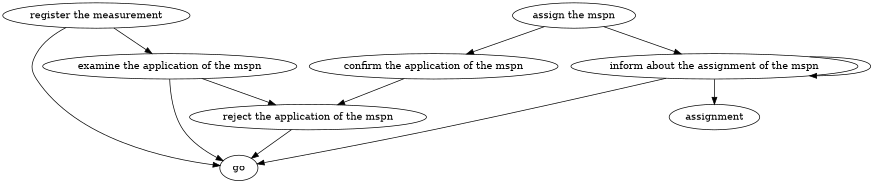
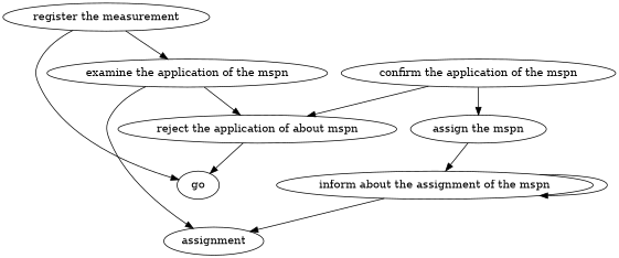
  digraph {
    edge [attrs="{'type': 'flow', 'label': 'flow'}"]
    "register the measurement" [attrs="{'type': 'Activity', 'label': 'register the measurement'}"]
    "examine the application of the mspn" [attrs="{'type': 'Activity', 'label': 'examine the application of the mspn'}"]
    go [attrs="{'type': 'Actor', 'label': 'go'}"]
-   "reject the application of the mspn" [attrs="{'type': 'Activity', 'label': 'reject the application of the mspn'}"]
+   "reject the application of the mspn" [attrs="{'type': 'Activity', 'label': 'reject the application of the mspn'}" label="reject the application of about mspn"]
    "confirm the application of the mspn" [attrs="{'type': 'Activity', 'label': 'confirm the application of the mspn'}"]
    "assign the mspn" [attrs="{'type': 'Activity', 'label': 'assign the mspn'}"]
    "inform about the assignment of the mspn" [attrs="{'type': 'Activity', 'label': 'inform about the assignment of the mspn'}"]
    n8 [attrs="{'type': 'Actor', 'label': 'mpo'}" label=assignment]
    "register the measurement" -> "examine the application of the mspn"
    "register the measurement" -> go [attrs="{'type': 'actor performer', 'label': 'actor performer'}"]
-   "examine the application of the mspn" -> go [attrs="{'type': 'actor performer', 'label': 'actor performer'}"]
+   "examine the application of the mspn" -> n8 [attrs="{'type': 'actor performer', 'label': 'actor performer'}"]
    "examine the application of the mspn" -> "reject the application of the mspn"
    "reject the application of the mspn" -> go [attrs="{'type': 'actor performer', 'label': 'actor performer'}"]
    "confirm the application of the mspn" -> "reject the application of the mspn"
-   "assign the mspn" -> "confirm the application of the mspn"
+   "confirm the application of the mspn" -> "assign the mspn"
    "assign the mspn" -> "inform about the assignment of the mspn"
-   "inform about the assignment of the mspn" -> go [attrs="{'type': 'actor performer', 'label': 'actor performer'}"]
    "inform about the assignment of the mspn" -> "inform about the assignment of the mspn"
    "inform about the assignment of the mspn" -> n8 [attrs="{'type': 'actor performer', 'label': 'actor performer'}"]
  }
